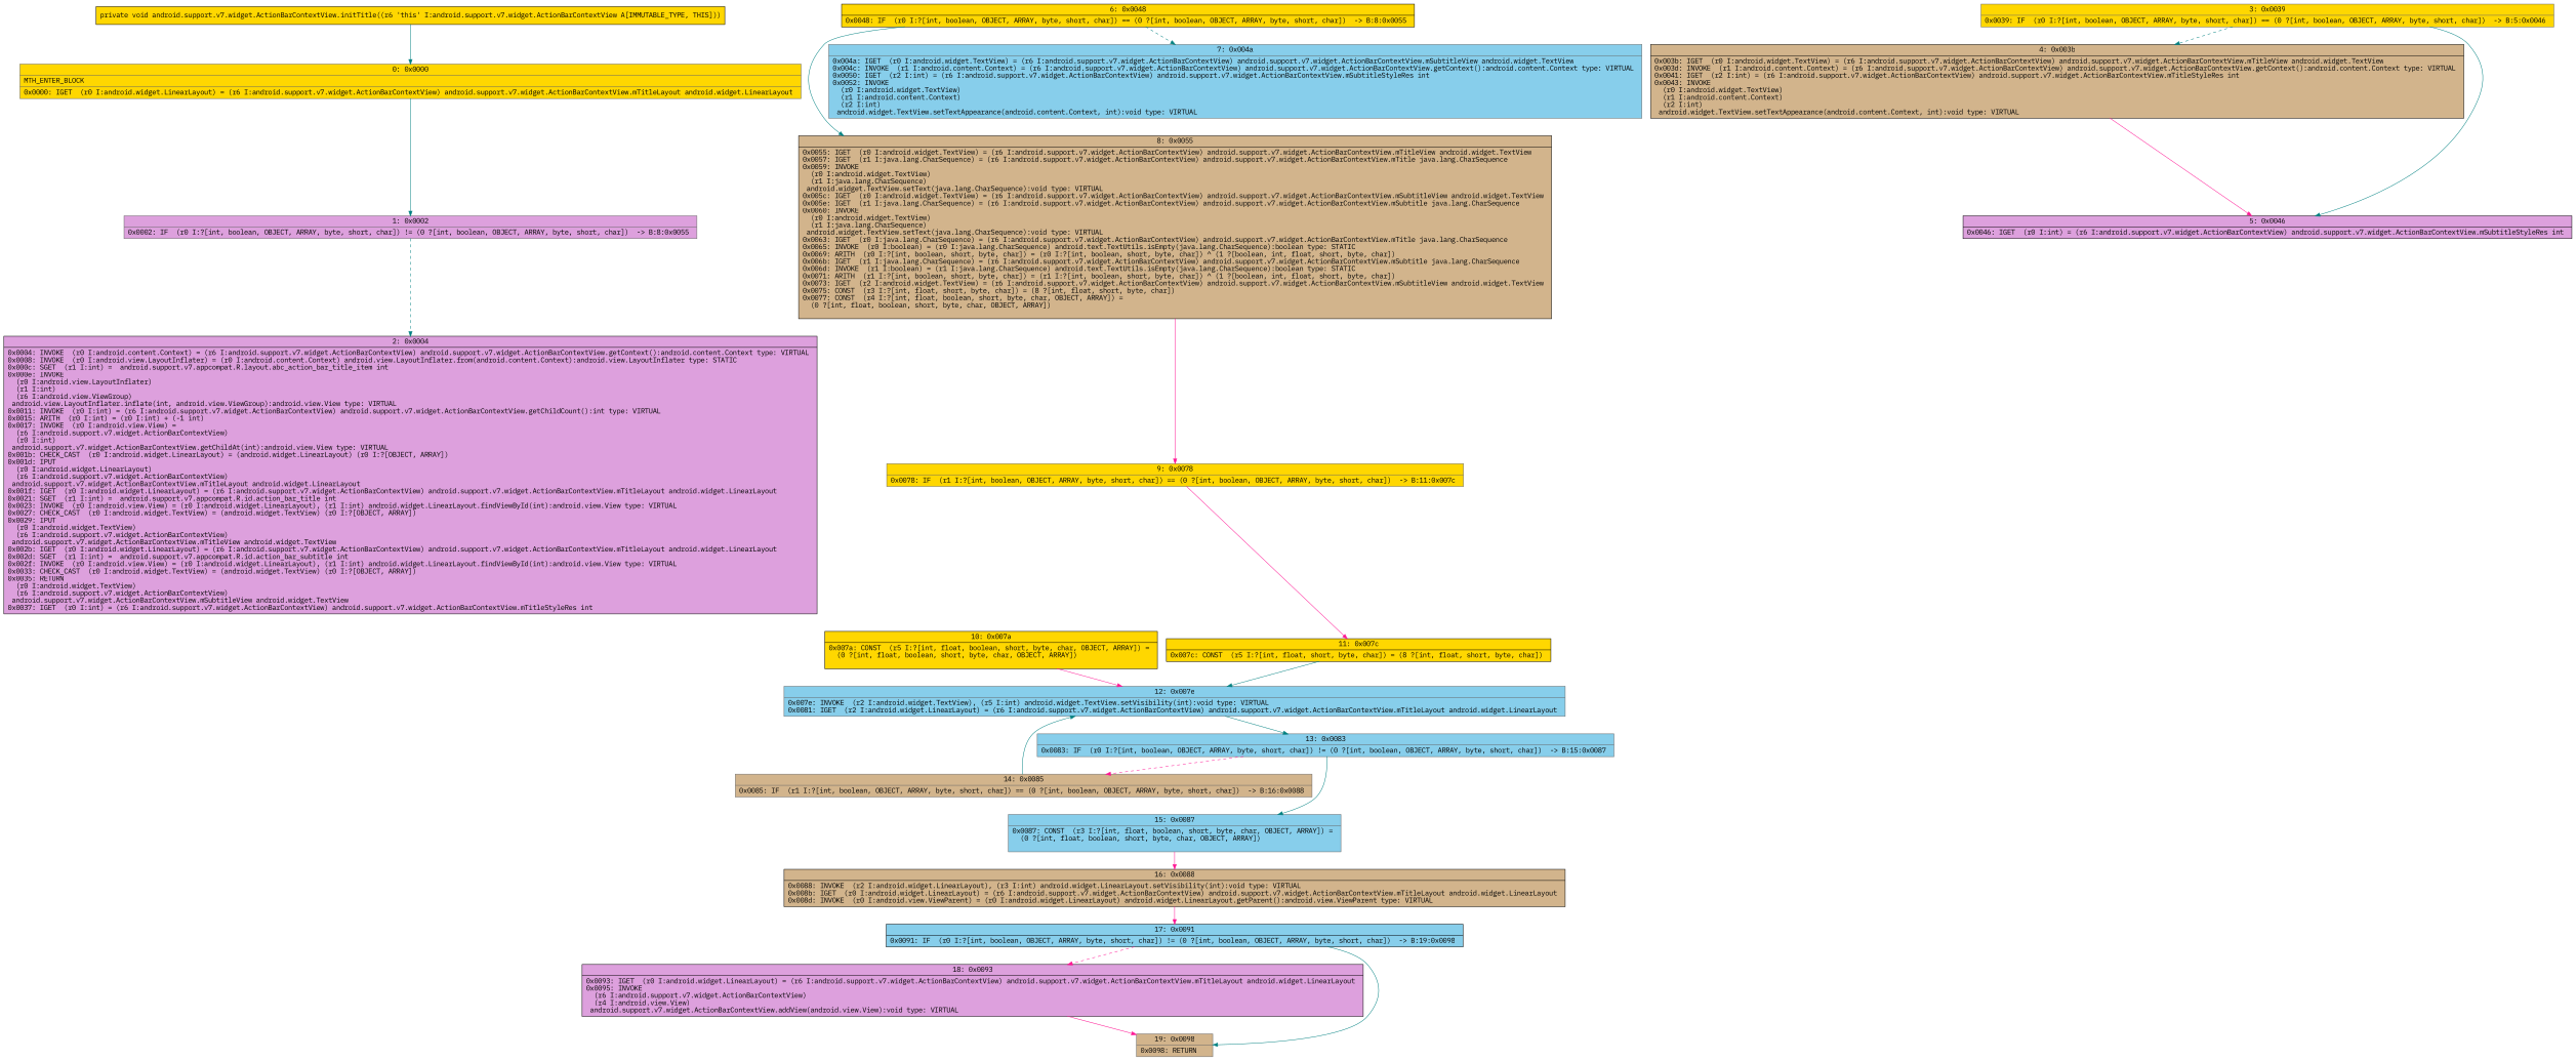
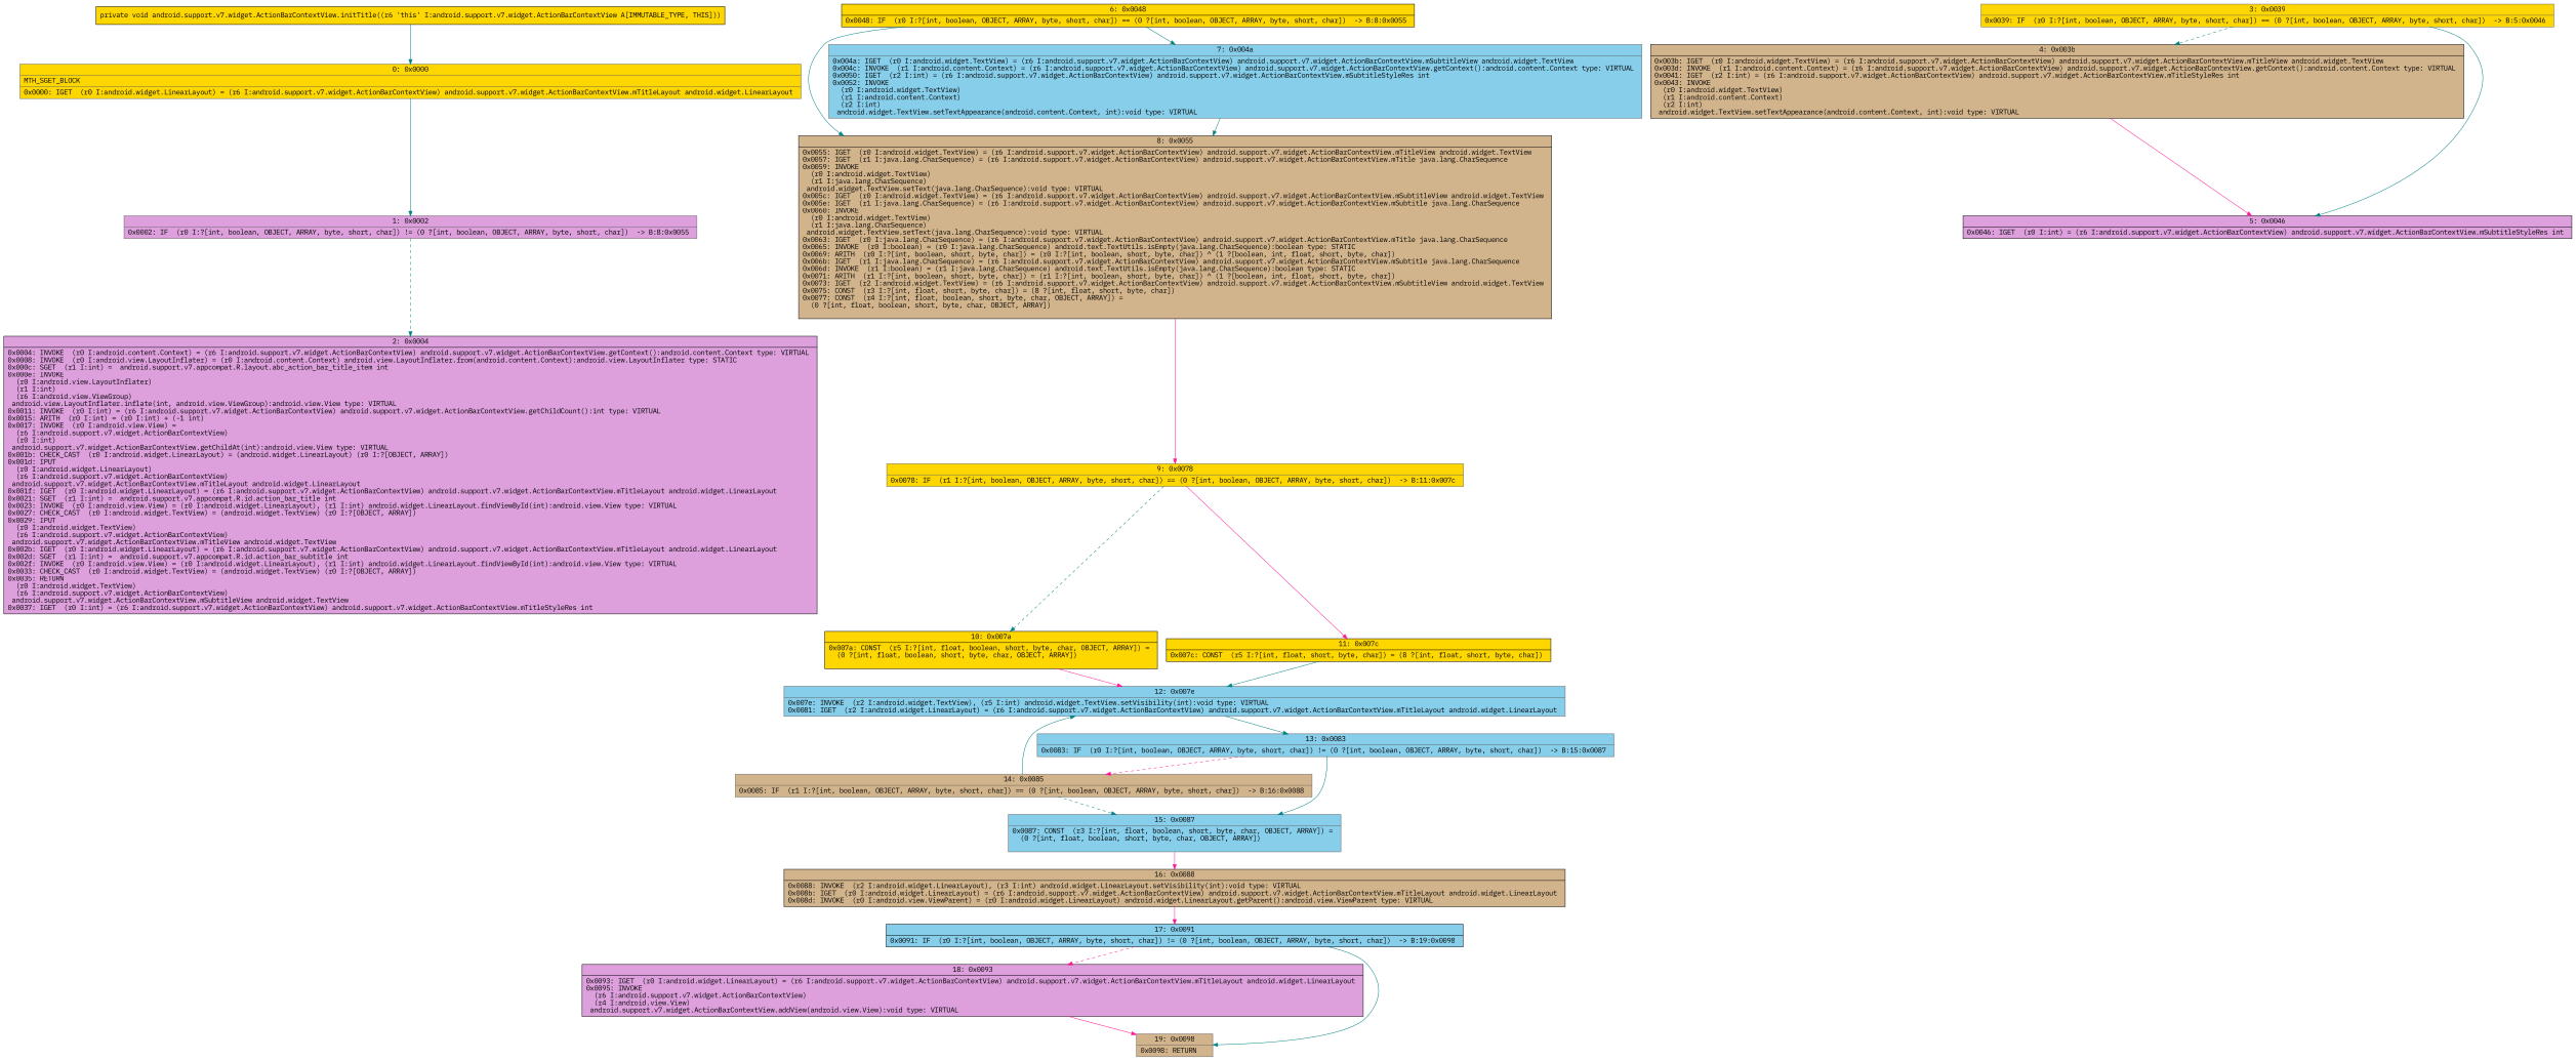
  digraph {
    fontname="IBM Plex Mono"
    node [color=black fillcolor=gold fontname="IBM Plex Mono" shape=record style=filled]
    edge [color=teal fontname="IBM Plex Mono"]
-   n1 [color=gray40 label="{0\:\ 0x0000|MTH_ENTER_BLOCK\l|0x0000: IGET  (r0 I:android.widget.LinearLayout) = (r6 I:android.support.v7.widget.ActionBarContextView) android.support.v7.widget.ActionBarContextView.mTitleLayout android.widget.LinearLayout \l}"]
+   n1 [color=gray40 label="{0\:\ 0x0000|MTH_SGET_BLOCK\l|0x0000: IGET  (r0 I:android.widget.LinearLayout) = (r6 I:android.support.v7.widget.ActionBarContextView) android.support.v7.widget.ActionBarContextView.mTitleLayout android.widget.LinearLayout \l}"]
    n2 [color=gray40 fillcolor=plum label="{1\:\ 0x0002|0x0002: IF  (r0 I:?[int, boolean, OBJECT, ARRAY, byte, short, char]) != (0 ?[int, boolean, OBJECT, ARRAY, byte, short, char])  \-\> B:8:0x0055 \l}"]
    n3 [fillcolor=plum label="{2\:\ 0x0004|0x0004: INVOKE  (r0 I:android.content.Context) = (r6 I:android.support.v7.widget.ActionBarContextView) android.support.v7.widget.ActionBarContextView.getContext():android.content.Context type: VIRTUAL \l0x0008: INVOKE  (r0 I:android.view.LayoutInflater) = (r0 I:android.content.Context) android.view.LayoutInflater.from(android.content.Context):android.view.LayoutInflater type: STATIC \l0x000c: SGET  (r1 I:int) =  android.support.v7.appcompat.R.layout.abc_action_bar_title_item int \l0x000e: INVOKE  \l  (r0 I:android.view.LayoutInflater)\l  (r1 I:int)\l  (r6 I:android.view.ViewGroup)\l android.view.LayoutInflater.inflate(int, android.view.ViewGroup):android.view.View type: VIRTUAL \l0x0011: INVOKE  (r0 I:int) = (r6 I:android.support.v7.widget.ActionBarContextView) android.support.v7.widget.ActionBarContextView.getChildCount():int type: VIRTUAL \l0x0015: ARITH  (r0 I:int) = (r0 I:int) + (\-1 int) \l0x0017: INVOKE  (r0 I:android.view.View) = \l  (r6 I:android.support.v7.widget.ActionBarContextView)\l  (r0 I:int)\l android.support.v7.widget.ActionBarContextView.getChildAt(int):android.view.View type: VIRTUAL \l0x001b: CHECK_CAST  (r0 I:android.widget.LinearLayout) = (android.widget.LinearLayout) (r0 I:?[OBJECT, ARRAY]) \l0x001d: IPUT  \l  (r0 I:android.widget.LinearLayout)\l  (r6 I:android.support.v7.widget.ActionBarContextView)\l android.support.v7.widget.ActionBarContextView.mTitleLayout android.widget.LinearLayout \l0x001f: IGET  (r0 I:android.widget.LinearLayout) = (r6 I:android.support.v7.widget.ActionBarContextView) android.support.v7.widget.ActionBarContextView.mTitleLayout android.widget.LinearLayout \l0x0021: SGET  (r1 I:int) =  android.support.v7.appcompat.R.id.action_bar_title int \l0x0023: INVOKE  (r0 I:android.view.View) = (r0 I:android.widget.LinearLayout), (r1 I:int) android.widget.LinearLayout.findViewById(int):android.view.View type: VIRTUAL \l0x0027: CHECK_CAST  (r0 I:android.widget.TextView) = (android.widget.TextView) (r0 I:?[OBJECT, ARRAY]) \l0x0029: IPUT  \l  (r0 I:android.widget.TextView)\l  (r6 I:android.support.v7.widget.ActionBarContextView)\l android.support.v7.widget.ActionBarContextView.mTitleView android.widget.TextView \l0x002b: IGET  (r0 I:android.widget.LinearLayout) = (r6 I:android.support.v7.widget.ActionBarContextView) android.support.v7.widget.ActionBarContextView.mTitleLayout android.widget.LinearLayout \l0x002d: SGET  (r1 I:int) =  android.support.v7.appcompat.R.id.action_bar_subtitle int \l0x002f: INVOKE  (r0 I:android.view.View) = (r0 I:android.widget.LinearLayout), (r1 I:int) android.widget.LinearLayout.findViewById(int):android.view.View type: VIRTUAL \l0x0033: CHECK_CAST  (r0 I:android.widget.TextView) = (android.widget.TextView) (r0 I:?[OBJECT, ARRAY]) \l0x0035: RETURN  \l  (r0 I:android.widget.TextView)\l  (r6 I:android.support.v7.widget.ActionBarContextView)\l android.support.v7.widget.ActionBarContextView.mSubtitleView android.widget.TextView \l0x0037: IGET  (r0 I:int) = (r6 I:android.support.v7.widget.ActionBarContextView) android.support.v7.widget.ActionBarContextView.mTitleStyleRes int \l}"]
    n4 [fillcolor=tan label="{8\:\ 0x0055|0x0055: IGET  (r0 I:android.widget.TextView) = (r6 I:android.support.v7.widget.ActionBarContextView) android.support.v7.widget.ActionBarContextView.mTitleView android.widget.TextView \l0x0057: IGET  (r1 I:java.lang.CharSequence) = (r6 I:android.support.v7.widget.ActionBarContextView) android.support.v7.widget.ActionBarContextView.mTitle java.lang.CharSequence \l0x0059: INVOKE  \l  (r0 I:android.widget.TextView)\l  (r1 I:java.lang.CharSequence)\l android.widget.TextView.setText(java.lang.CharSequence):void type: VIRTUAL \l0x005c: IGET  (r0 I:android.widget.TextView) = (r6 I:android.support.v7.widget.ActionBarContextView) android.support.v7.widget.ActionBarContextView.mSubtitleView android.widget.TextView \l0x005e: IGET  (r1 I:java.lang.CharSequence) = (r6 I:android.support.v7.widget.ActionBarContextView) android.support.v7.widget.ActionBarContextView.mSubtitle java.lang.CharSequence \l0x0060: INVOKE  \l  (r0 I:android.widget.TextView)\l  (r1 I:java.lang.CharSequence)\l android.widget.TextView.setText(java.lang.CharSequence):void type: VIRTUAL \l0x0063: IGET  (r0 I:java.lang.CharSequence) = (r6 I:android.support.v7.widget.ActionBarContextView) android.support.v7.widget.ActionBarContextView.mTitle java.lang.CharSequence \l0x0065: INVOKE  (r0 I:boolean) = (r0 I:java.lang.CharSequence) android.text.TextUtils.isEmpty(java.lang.CharSequence):boolean type: STATIC \l0x0069: ARITH  (r0 I:?[int, boolean, short, byte, char]) = (r0 I:?[int, boolean, short, byte, char]) ^ (1 ?[boolean, int, float, short, byte, char]) \l0x006b: IGET  (r1 I:java.lang.CharSequence) = (r6 I:android.support.v7.widget.ActionBarContextView) android.support.v7.widget.ActionBarContextView.mSubtitle java.lang.CharSequence \l0x006d: INVOKE  (r1 I:boolean) = (r1 I:java.lang.CharSequence) android.text.TextUtils.isEmpty(java.lang.CharSequence):boolean type: STATIC \l0x0071: ARITH  (r1 I:?[int, boolean, short, byte, char]) = (r1 I:?[int, boolean, short, byte, char]) ^ (1 ?[boolean, int, float, short, byte, char]) \l0x0073: IGET  (r2 I:android.widget.TextView) = (r6 I:android.support.v7.widget.ActionBarContextView) android.support.v7.widget.ActionBarContextView.mSubtitleView android.widget.TextView \l0x0075: CONST  (r3 I:?[int, float, short, byte, char]) = (8 ?[int, float, short, byte, char]) \l0x0077: CONST  (r4 I:?[int, float, boolean, short, byte, char, OBJECT, ARRAY]) = \l  (0 ?[int, float, boolean, short, byte, char, OBJECT, ARRAY])\l \l}"]
    n5 [color=gray40 label="{9\:\ 0x0078|0x0078: IF  (r1 I:?[int, boolean, OBJECT, ARRAY, byte, short, char]) == (0 ?[int, boolean, OBJECT, ARRAY, byte, short, char])  \-\> B:11:0x007c \l}"]
    n6 [color=gray40 label="{3\:\ 0x0039|0x0039: IF  (r0 I:?[int, boolean, OBJECT, ARRAY, byte, short, char]) == (0 ?[int, boolean, OBJECT, ARRAY, byte, short, char])  \-\> B:5:0x0046 \l}"]
    n7 [fillcolor=tan label="{4\:\ 0x003b|0x003b: IGET  (r0 I:android.widget.TextView) = (r6 I:android.support.v7.widget.ActionBarContextView) android.support.v7.widget.ActionBarContextView.mTitleView android.widget.TextView \l0x003d: INVOKE  (r1 I:android.content.Context) = (r6 I:android.support.v7.widget.ActionBarContextView) android.support.v7.widget.ActionBarContextView.getContext():android.content.Context type: VIRTUAL \l0x0041: IGET  (r2 I:int) = (r6 I:android.support.v7.widget.ActionBarContextView) android.support.v7.widget.ActionBarContextView.mTitleStyleRes int \l0x0043: INVOKE  \l  (r0 I:android.widget.TextView)\l  (r1 I:android.content.Context)\l  (r2 I:int)\l android.widget.TextView.setTextAppearance(android.content.Context, int):void type: VIRTUAL \l}"]
    n8 [fillcolor=plum label="{5\:\ 0x0046|0x0046: IGET  (r0 I:int) = (r6 I:android.support.v7.widget.ActionBarContextView) android.support.v7.widget.ActionBarContextView.mSubtitleStyleRes int \l}"]
    n9 [label="{6\:\ 0x0048|0x0048: IF  (r0 I:?[int, boolean, OBJECT, ARRAY, byte, short, char]) == (0 ?[int, boolean, OBJECT, ARRAY, byte, short, char])  \-\> B:8:0x0055 \l}"]
    n10 [color=gray40 fillcolor=skyblue label="{7\:\ 0x004a|0x004a: IGET  (r0 I:android.widget.TextView) = (r6 I:android.support.v7.widget.ActionBarContextView) android.support.v7.widget.ActionBarContextView.mSubtitleView android.widget.TextView \l0x004c: INVOKE  (r1 I:android.content.Context) = (r6 I:android.support.v7.widget.ActionBarContextView) android.support.v7.widget.ActionBarContextView.getContext():android.content.Context type: VIRTUAL \l0x0050: IGET  (r2 I:int) = (r6 I:android.support.v7.widget.ActionBarContextView) android.support.v7.widget.ActionBarContextView.mSubtitleStyleRes int \l0x0052: INVOKE  \l  (r0 I:android.widget.TextView)\l  (r1 I:android.content.Context)\l  (r2 I:int)\l android.widget.TextView.setTextAppearance(android.content.Context, int):void type: VIRTUAL \l}"]
    n11 [label="{10\:\ 0x007a|0x007a: CONST  (r5 I:?[int, float, boolean, short, byte, char, OBJECT, ARRAY]) = \l  (0 ?[int, float, boolean, short, byte, char, OBJECT, ARRAY])\l \l}"]
    n12 [label="{11\:\ 0x007c|0x007c: CONST  (r5 I:?[int, float, short, byte, char]) = (8 ?[int, float, short, byte, char]) \l}"]
    n13 [color=gray40 fillcolor=skyblue label="{12\:\ 0x007e|0x007e: INVOKE  (r2 I:android.widget.TextView), (r5 I:int) android.widget.TextView.setVisibility(int):void type: VIRTUAL \l0x0081: IGET  (r2 I:android.widget.LinearLayout) = (r6 I:android.support.v7.widget.ActionBarContextView) android.support.v7.widget.ActionBarContextView.mTitleLayout android.widget.LinearLayout \l}"]
    n14 [color=gray40 fillcolor=skyblue label="{13\:\ 0x0083|0x0083: IF  (r0 I:?[int, boolean, OBJECT, ARRAY, byte, short, char]) != (0 ?[int, boolean, OBJECT, ARRAY, byte, short, char])  \-\> B:15:0x0087 \l}"]
    n15 [color=gray40 fillcolor=tan label="{14\:\ 0x0085|0x0085: IF  (r1 I:?[int, boolean, OBJECT, ARRAY, byte, short, char]) == (0 ?[int, boolean, OBJECT, ARRAY, byte, short, char])  \-\> B:16:0x0088 \l}"]
    n16 [color=gray40 fillcolor=skyblue label="{15\:\ 0x0087|0x0087: CONST  (r3 I:?[int, float, boolean, short, byte, char, OBJECT, ARRAY]) = \l  (0 ?[int, float, boolean, short, byte, char, OBJECT, ARRAY])\l \l}"]
    n17 [fillcolor=tan label="{16\:\ 0x0088|0x0088: INVOKE  (r2 I:android.widget.LinearLayout), (r3 I:int) android.widget.LinearLayout.setVisibility(int):void type: VIRTUAL \l0x008b: IGET  (r0 I:android.widget.LinearLayout) = (r6 I:android.support.v7.widget.ActionBarContextView) android.support.v7.widget.ActionBarContextView.mTitleLayout android.widget.LinearLayout \l0x008d: INVOKE  (r0 I:android.view.ViewParent) = (r0 I:android.widget.LinearLayout) android.widget.LinearLayout.getParent():android.view.ViewParent type: VIRTUAL \l}"]
    n18 [fillcolor=skyblue label="{17\:\ 0x0091|0x0091: IF  (r0 I:?[int, boolean, OBJECT, ARRAY, byte, short, char]) != (0 ?[int, boolean, OBJECT, ARRAY, byte, short, char])  \-\> B:19:0x0098 \l}"]
    n19 [fillcolor=plum label="{18\:\ 0x0093|0x0093: IGET  (r0 I:android.widget.LinearLayout) = (r6 I:android.support.v7.widget.ActionBarContextView) android.support.v7.widget.ActionBarContextView.mTitleLayout android.widget.LinearLayout \l0x0095: INVOKE  \l  (r6 I:android.support.v7.widget.ActionBarContextView)\l  (r4 I:android.view.View)\l android.support.v7.widget.ActionBarContextView.addView(android.view.View):void type: VIRTUAL \l}"]
    n20 [color=gray40 fillcolor=tan label="{19\:\ 0x0098|0x0098: RETURN   \l}"]
    n21 [label="{private void android.support.v7.widget.ActionBarContextView.initTitle((r6 'this' I:android.support.v7.widget.ActionBarContextView A[IMMUTABLE_TYPE, THIS])) }"]
    n1 -> n2
    n2 -> n3 [style=dashed]
    n4 -> n5 [color=deeppink]
+   n5 -> n11 [style=dashed]
    n5 -> n12 [color=deeppink]
    n6 -> n7 [style=dashed]
    n6 -> n8
    n7 -> n8 [color=deeppink]
    n9 -> n4
-   n9 -> n10 [style=dashed]
+   n9 -> n10 [style=solid]
+   n10 -> n4
    n11 -> n13 [color=deeppink]
    n12 -> n13
    n13 -> n14
    n14 -> n15 [color=deeppink style=dashed]
    n14 -> n16
    n15 -> n13
+   n15 -> n16 [style=dashed]
    n16 -> n17 [color=deeppink]
    n17 -> n18 [color=deeppink]
    n18 -> n19 [color=deeppink style=dashed]
    n18 -> n20
    n19 -> n20 [color=deeppink]
    n21 -> n1
  }
